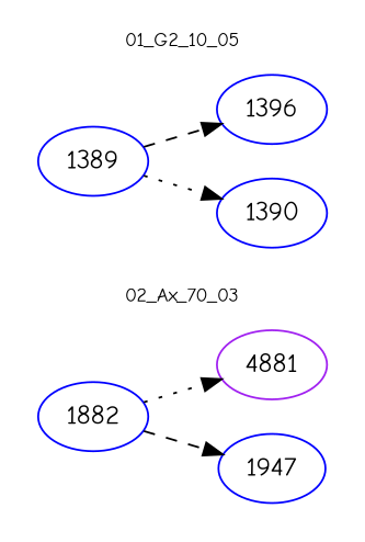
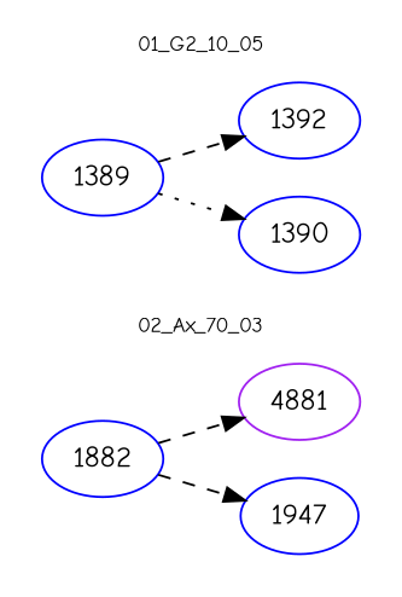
  digraph {
    fontname="Comic Neue"
    rankdir=LR
    node [color=blue fontname="Comic Neue"]
    edge [color=black fontname="Comic Neue" style=dashed]
    n1 [label=1882]
    n2 [label=1947]
    n3 [color=purple label=4881]
    n4 [label=1389]
    n5 [label=1390]
-   n6 [label=1396]
+   n6 [label=1392]
    subgraph cluster_1 {
      color=white
      fontsize=10
      label="02_Ax_70_03"
      n1
      n2
      n3
    }
    subgraph cluster_2 {
      color=white
      fontsize=10
      label="01_G2_10_05"
      n4
      n5
      n6
    }
    n1 -> n2
-   n1 -> n3 [style=dotted]
+   n1 -> n3
    n4 -> n5 [style=dotted]
    n4 -> n6
  }
